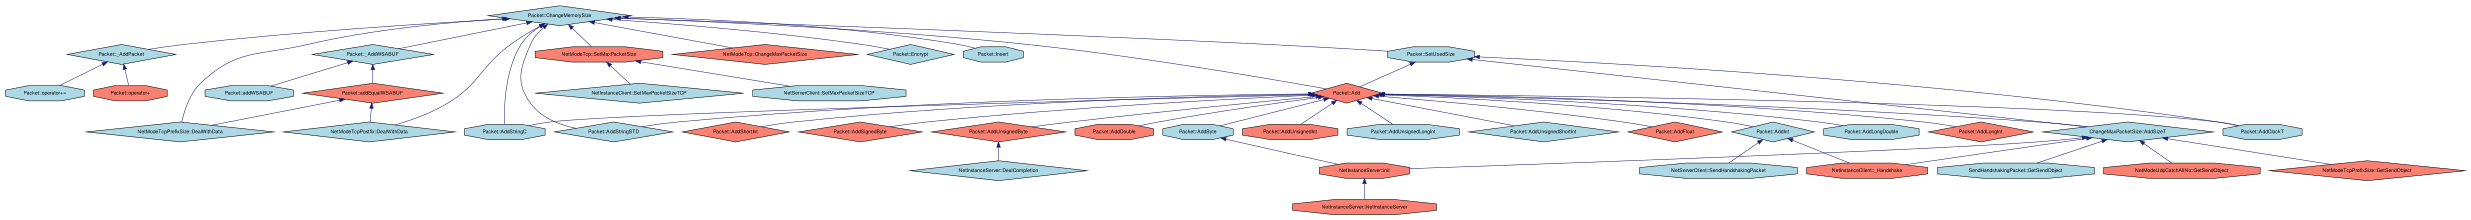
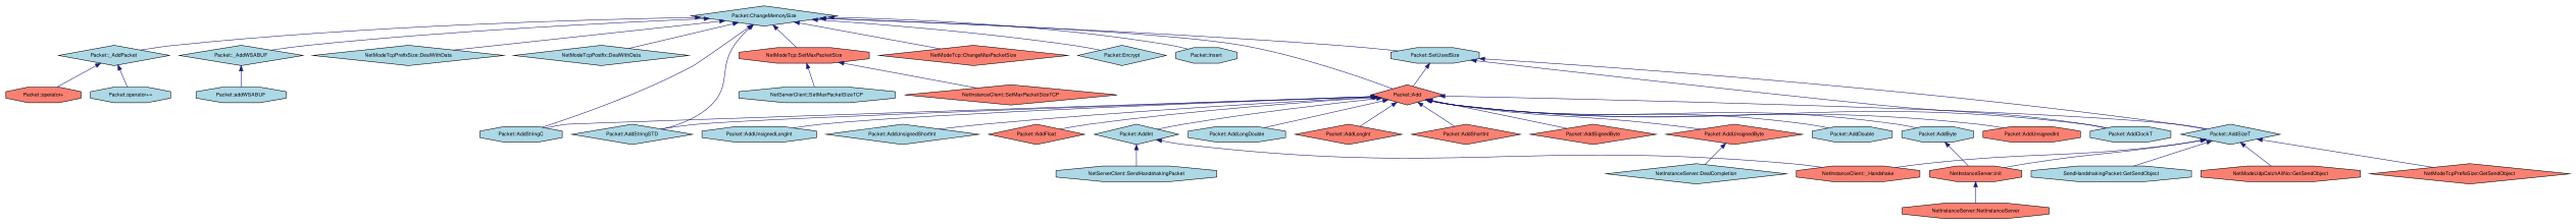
  digraph {
    rankdir=TB
    node [color=black fillcolor=lightblue fontname=FreeSans fontsize=10 shape=diamond style=filled]
    edge [color=midnightblue dir=back fontname=FreeSans fontsize=10 labelfontname=FreeSans labelfontsize=10 style=solid]
    n1 [fontcolor=black height=0.2 label="Packet::ChangeMemorySize" width=0.4]
    n2 [height=0.2 label="Packet::_AddPacket" width=0.4]
    n3 [height=0.2 label="Packet::_AddWSABUF" width=0.4]
    n4 [height=0.2 label="NetModeTcpPrefixSize::DealWithData" width=0.4]
    n5 [height=0.2 label="NetModeTcpPostfix::DealWithData" width=0.4]
    n6 [fillcolor=salmon height=0.2 label="Packet::Add" width=0.4]
    n7 [height=0.2 label="Packet::AddStringC" shape=octagon width=0.4]
    n8 [height=0.2 label="Packet::AddStringSTD" width=0.4]
    n9 [fillcolor=salmon height=0.2 label="NetModeTcp::ChangeMaxPacketSize" width=0.4]
    n10 [height=0.2 label="Packet::Encrypt" width=0.4]
    n11 [height=0.2 label="Packet::Insert" shape=octagon width=0.4]
    n12 [fillcolor=salmon height=0.2 label="NetModeTcp::SetMaxPacketSize" shape=octagon width=0.4]
    n13 [height=0.2 label="Packet::SetUsedSize" shape=octagon width=0.4]
    n14 [fillcolor=salmon height=0.2 label="Packet::operator+" shape=octagon width=0.4]
    n15 [height=0.2 label="Packet::operator+=" shape=octagon width=0.4]
-   n16 [fillcolor=salmon height=0.2 label="Packet::addEqualWSABUF" width=0.4]
    n17 [height=0.2 label="Packet::addWSABUF" shape=octagon width=0.4]
    n18 [height=0.2 label="Packet::AddByte" shape=octagon width=0.4]
    n19 [height=0.2 label="Packet::AddClockT" shape=octagon width=0.4]
-   n20 [fillcolor=salmon height=0.2 label="Packet::AddDouble" shape=octagon width=0.4]
+   n20 [height=0.2 label="Packet::AddDouble" shape=octagon width=0.4]
    n21 [fillcolor=salmon height=0.2 label="Packet::AddFloat" width=0.4]
    n22 [height=0.2 label="Packet::AddInt" width=0.4]
    n23 [height=0.2 label="Packet::AddLongDouble" shape=octagon width=0.4]
    n24 [fillcolor=salmon height=0.2 label="Packet::AddLongInt" width=0.4]
    n25 [fillcolor=salmon height=0.2 label="Packet::AddShortInt" width=0.4]
    n26 [fillcolor=salmon height=0.2 label="Packet::AddSignedByte" width=0.4]
-   n27 [height=0.2 label="ChangeMaxPacketSize::AddSizeT" width=0.4]
+   n27 [height=0.2 label="Packet::AddSizeT" width=0.4]
    n28 [fillcolor=salmon height=0.2 label="Packet::AddUnsignedByte" width=0.4]
    n29 [fillcolor=salmon height=0.2 label="Packet::AddUnsignedInt" shape=octagon width=0.4]
    n30 [height=0.2 label="Packet::AddUnsignedLongInt" shape=octagon width=0.4]
    n31 [height=0.2 label="Packet::AddUnsignedShortInt" width=0.4]
    n32 [height=0.2 label="NetServerClient::SetMaxPacketSizeTCP" shape=octagon width=0.4]
-   n33 [height=0.2 label="NetInstanceClient::SetMaxPacketSizeTCP" width=0.4]
+   n33 [fillcolor=salmon height=0.2 label="NetInstanceClient::SetMaxPacketSizeTCP" width=0.4]
    n34 [fillcolor=salmon height=0.2 label="NetInstanceServer::init" shape=octagon width=0.4]
    n35 [fillcolor=salmon height=0.2 label="NetInstanceClient::_Handshake" shape=octagon width=0.4]
    n36 [height=0.2 label="NetServerClient::SendHandshakingPacket" shape=octagon width=0.4]
    n37 [height=0.2 label="SendHandshakingPacket::GetSendObject" shape=octagon width=0.4]
    n38 [fillcolor=salmon height=0.2 label="NetModeUdpCatchAllNo::GetSendObject" shape=octagon width=0.4]
    n39 [fillcolor=salmon height=0.2 label="NetModeTcpPrefixSize::GetSendObject" width=0.4]
    n40 [height=0.2 label="NetInstanceServer::DealCompletion" width=0.4]
    n41 [fillcolor=salmon height=0.2 label="NetInstanceServer::NetInstanceServer" shape=octagon width=0.4]
    n1 -> n2
    n1 -> n3
    n1 -> n4
    n1 -> n5
    n1 -> n6
    n1 -> n7
    n1 -> n8
    n1 -> n9
    n1 -> n10
    n1 -> n11
    n1 -> n12
    n1 -> n13
    n2 -> n14
    n2 -> n15
-   n3 -> n16
    n3 -> n17
    n6 -> n7
    n6 -> n8
    n6 -> n18
    n6 -> n19
    n6 -> n20
    n6 -> n21
    n6 -> n22
    n6 -> n23
    n6 -> n24
    n6 -> n25
    n6 -> n26
    n6 -> n27
    n6 -> n28
    n6 -> n29
    n6 -> n30
    n6 -> n31
    n12 -> n32
    n12 -> n33
    n13 -> n6
    n13 -> n19
    n13 -> n27
-   n16 -> n4
-   n16 -> n5
    n18 -> n34
    n22 -> n35
    n22 -> n36
    n27 -> n34
    n27 -> n35
    n27 -> n37
    n27 -> n38
    n27 -> n39
    n28 -> n40
    n34 -> n41
  }
